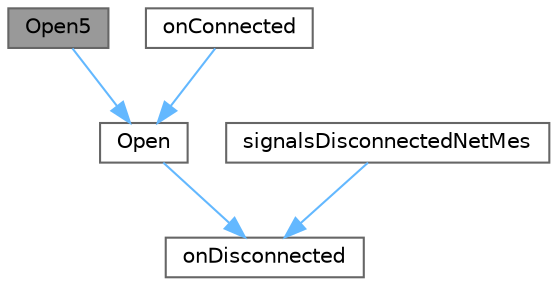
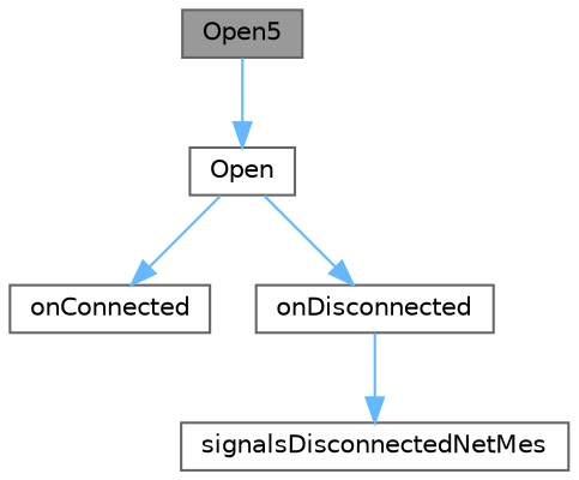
  digraph {
    rankdir=TB
    node [color=grey40 fillcolor=white fontname=Helvetica fontsize=10 shape=box style=filled]
    edge [color=steelblue1 fontname=Helvetica fontsize=10 labelfontname=Helvetica labelfontsize=10 style=solid]
    n1 [color=gray40 fillcolor=grey60 fontcolor=black height=0.2 label=Open5 width=0.4]
    n2 [height=0.2 label=Open width=0.4]
    n3 [height=0.2 label=onConnected width=0.4]
    n4 [height=0.2 label=onDisconnected width=0.4]
    n5 [height=0.2 label=signalsDisconnectedNetMes width=0.4]
    n1 -> n2
-   n3 -> n2
+   n2 -> n3
    n2 -> n4
-   n5 -> n4
+   n4 -> n5
  }
